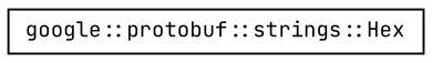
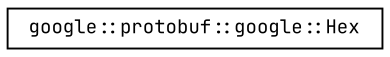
  digraph {
    rankdir=LR
    fontname="JetBrains Mono"
-   n1 [color=black fillcolor=white fontname="JetBrains Mono" fontsize=10 height=0.2 label="google::protobuf::strings::Hex" shape=record style=filled width=0.4]
+   n1 [color=black fillcolor=white fontname="JetBrains Mono" fontsize=10 height=0.2 label="google::protobuf::google::Hex" shape=record style=filled width=0.4]
  }
